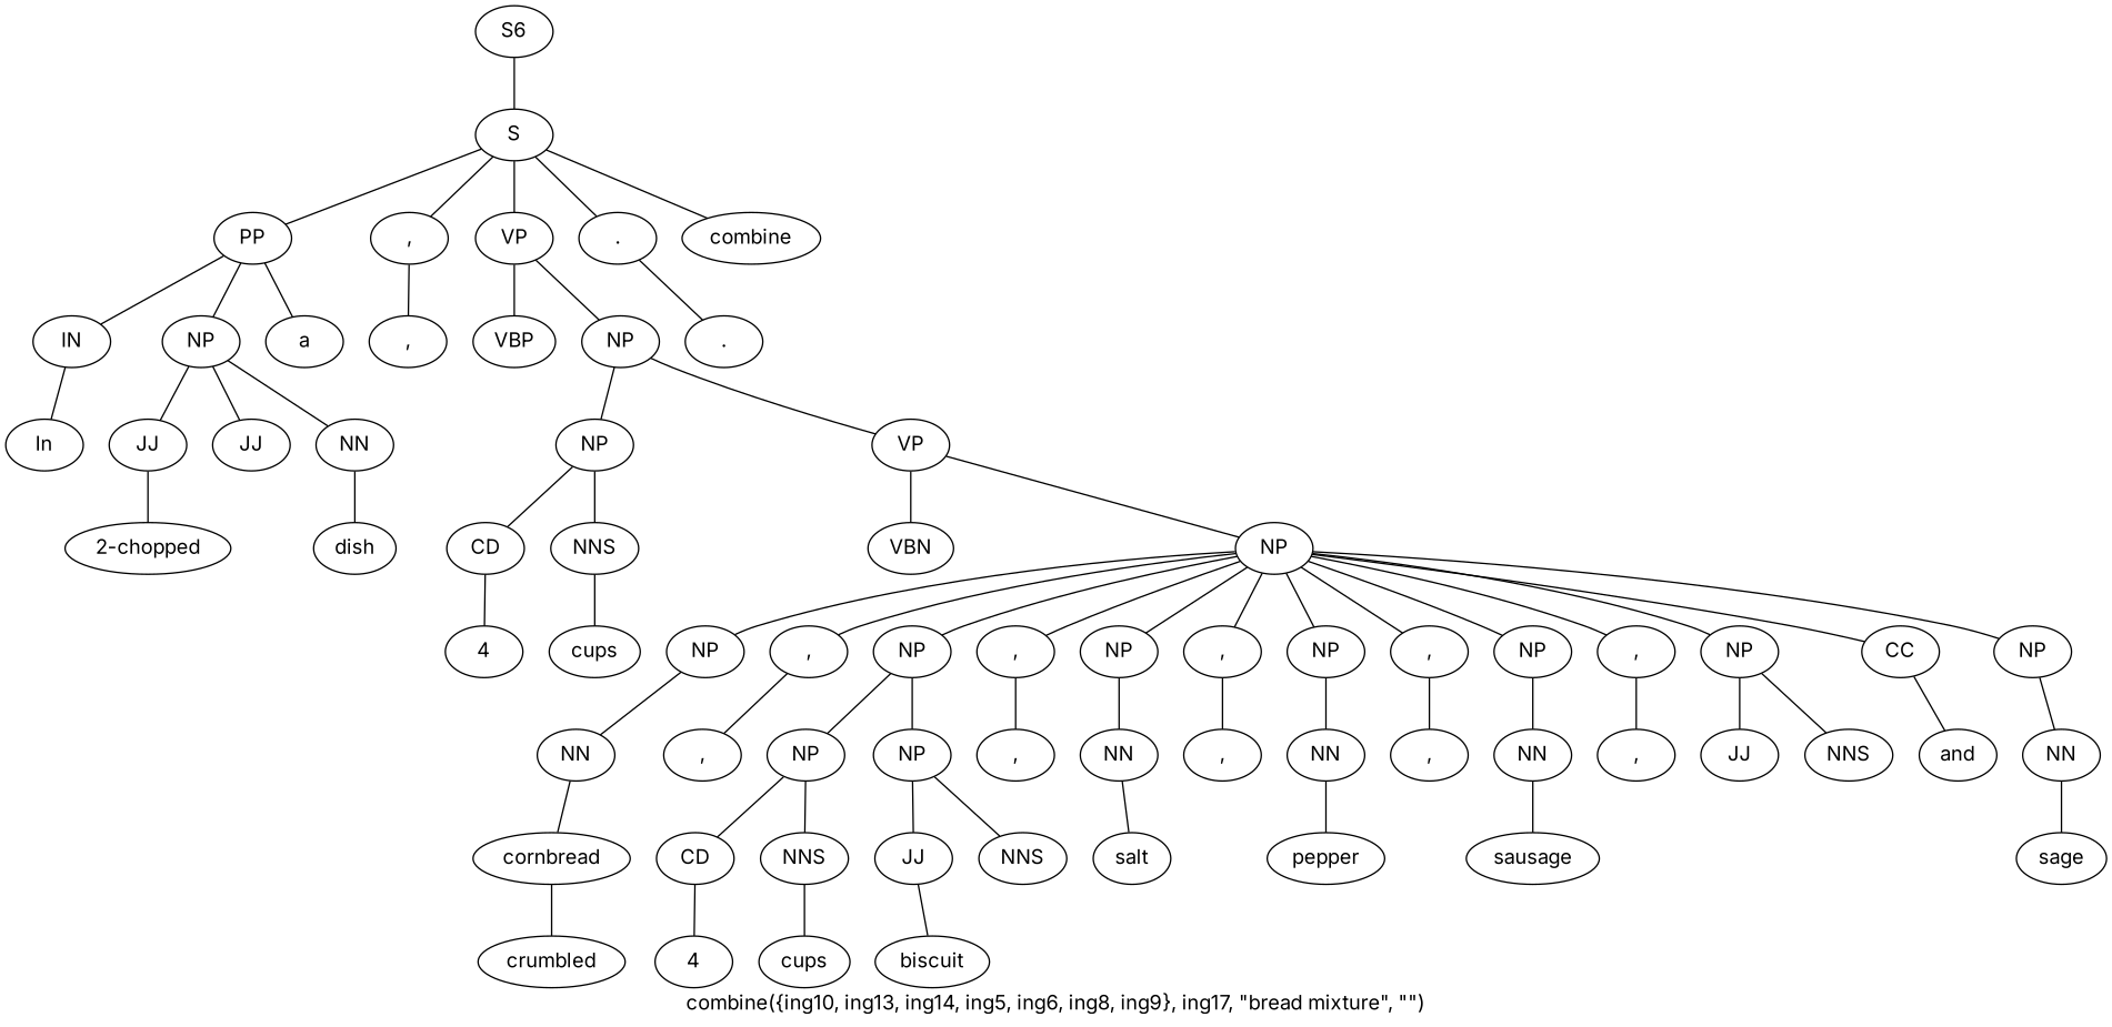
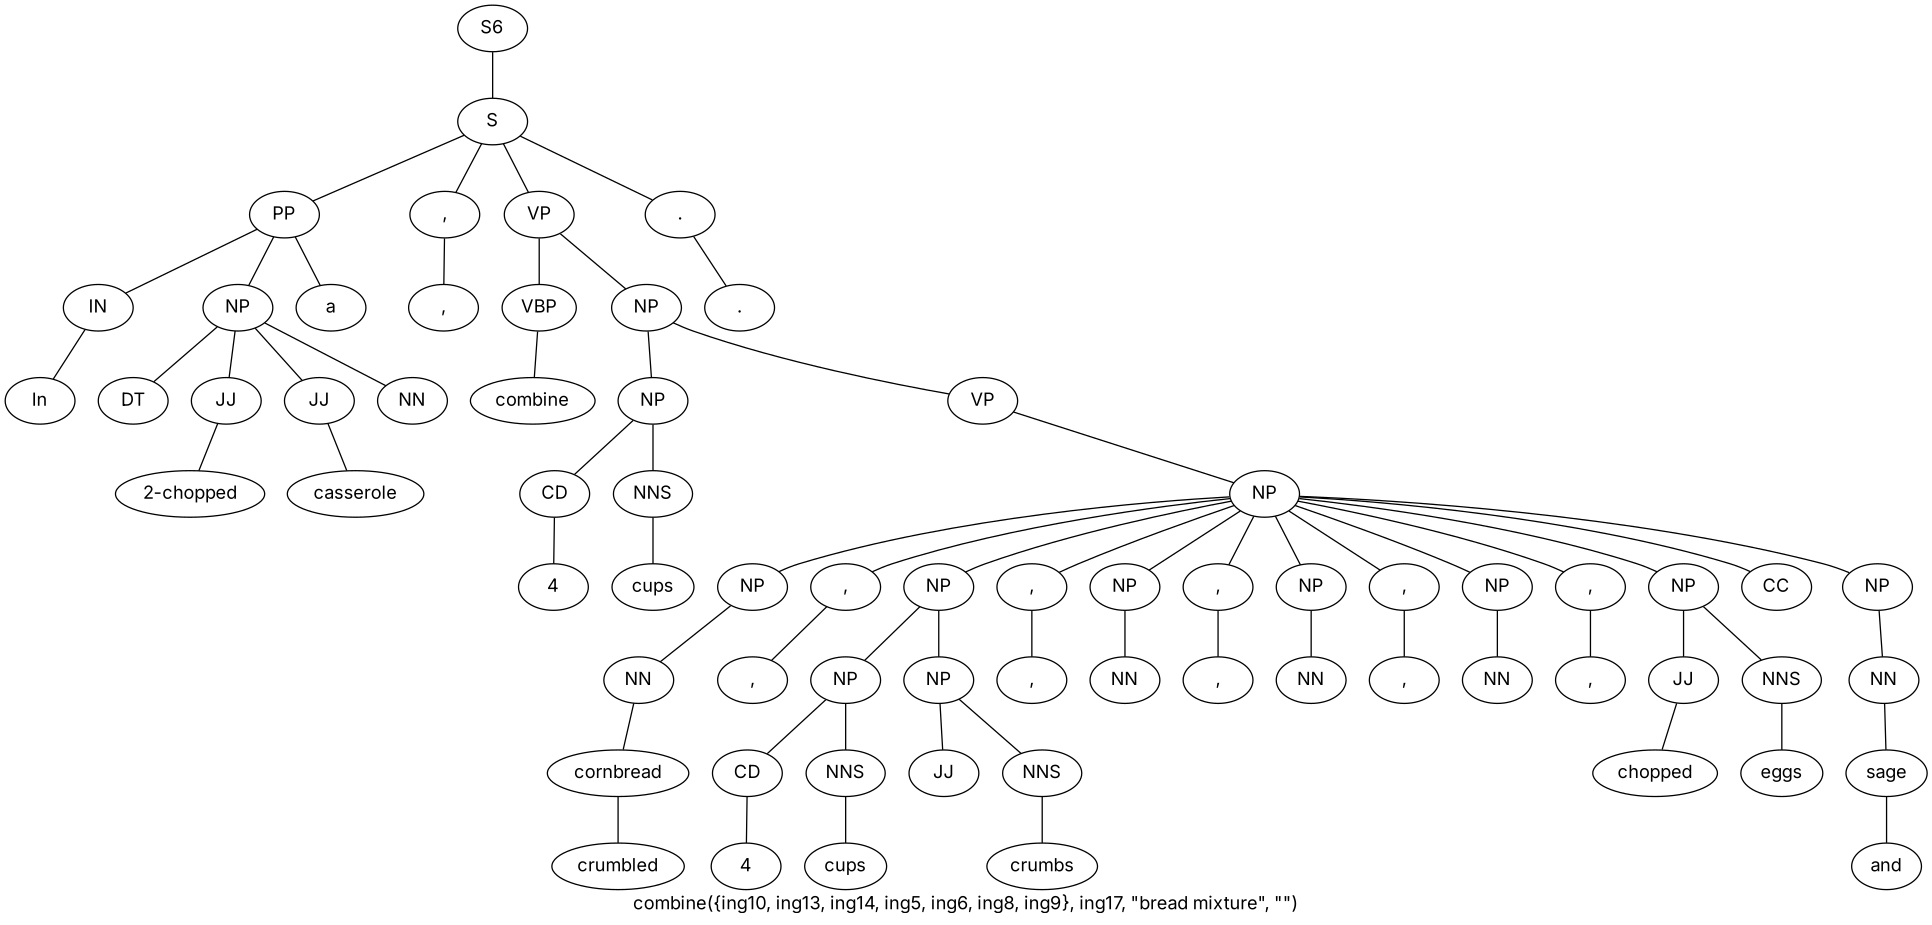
  graph {
    fontname=Inter
    label="combine({ing10, ing13, ing14, ing5, ing6, ing8, ing9}, ing17, \"bread mixture\", \"\")"
    node [fontname=Inter]
    edge [fontname=Inter]
    n1 [label=S6]
    n2 [label=S]
    n3 [label=PP]
    n4 [label=","]
    n5 [label=VP]
    n6 [label="."]
    n7 [label=IN]
    n8 [label=NP]
    n9 [label=a]
    n10 [label=","]
    n11 [label=VBP]
    n12 [label=NP]
    n13 [label="."]
    n14 [label=In]
+   n15 [label=DT]
    n16 [label=JJ]
    n17 [label=JJ]
    n18 [label=NN]
    n19 [label="2-chopped"]
-   n21 [label=dish]
+   n20 [label=casserole]
    n22 [label=combine]
    n23 [label=NP]
    n24 [label=VP]
    n25 [label=CD]
    n26 [label=NNS]
-   n27 [label=VBN]
    n28 [label=NP]
    n29 [label=4]
    n30 [label=cups]
    n31 [label=NP]
    n32 [label=","]
    n33 [label=NP]
    n34 [label=","]
    n35 [label=NP]
    n36 [label=","]
    n37 [label=NP]
    n38 [label=","]
    n39 [label=NP]
    n40 [label=","]
    n41 [label=NP]
    n42 [label=CC]
    n43 [label=NP]
    n44 [label=crumbled]
    n45 [label=NN]
    n46 [label=","]
    n47 [label=NP]
    n48 [label=NP]
    n49 [label=","]
    n50 [label=NN]
    n51 [label=","]
    n52 [label=NN]
    n53 [label=","]
    n54 [label=NN]
    n55 [label=","]
    n56 [label=JJ]
    n57 [label=NNS]
    n58 [label=and]
    n59 [label=NN]
    n60 [label=cornbread]
    n61 [label=CD]
    n62 [label=NNS]
    n63 [label=JJ]
    n64 [label=NNS]
    n65 [label=4]
    n66 [label=cups]
-   n67 [label=biscuit]
-   n69 [label=salt]
-   n70 [label=pepper]
-   n71 [label=sausage]
+   n68 [label=crumbs]
+   n72 [label=chopped]
+   n73 [label=eggs]
    n74 [label=sage]
    n1 -- n2
    n2 -- n3
    n2 -- n4
    n2 -- n5
    n2 -- n6
    n3 -- n7
    n3 -- n8
    n3 -- n9
    n4 -- n10
    n5 -- n11
    n5 -- n12
    n6 -- n13
    n7 -- n14
+   n8 -- n15
    n8 -- n16
    n8 -- n17
    n8 -- n18
-   n2 -- n22
+   n11 -- n22
    n12 -- n23
    n12 -- n24
    n16 -- n19
-   n18 -- n21
+   n17 -- n20
    n23 -- n25
    n23 -- n26
-   n24 -- n27
    n24 -- n28
    n25 -- n29
    n26 -- n30
    n28 -- n31
    n28 -- n32
    n28 -- n33
    n28 -- n34
    n28 -- n35
    n28 -- n36
    n28 -- n37
    n28 -- n38
    n28 -- n39
    n28 -- n40
    n28 -- n41
    n28 -- n42
    n28 -- n43
    n31 -- n45
    n32 -- n46
    n33 -- n47
    n33 -- n48
    n34 -- n49
    n35 -- n50
    n36 -- n51
    n37 -- n52
    n38 -- n53
    n39 -- n54
    n40 -- n55
    n41 -- n56
    n41 -- n57
-   n42 -- n58
+   n74 -- n58
    n43 -- n59
    n45 -- n60
    n47 -- n61
    n47 -- n62
    n48 -- n63
    n48 -- n64
-   n50 -- n69
-   n52 -- n70
-   n54 -- n71
+   n56 -- n72
+   n57 -- n73
    n59 -- n74
    n60 -- n44
    n61 -- n65
    n62 -- n66
-   n63 -- n67
+   n64 -- n68
  }
